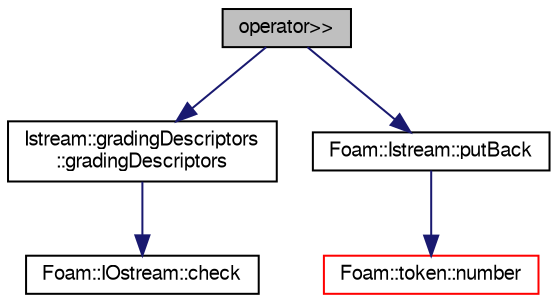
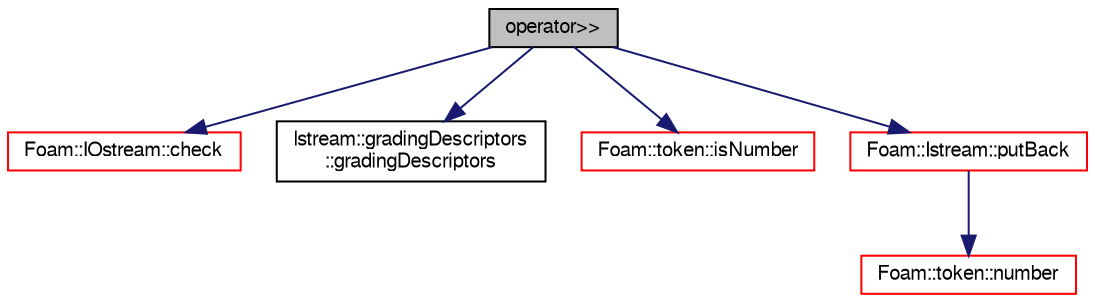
  digraph {
    rankdir=TB
    node [color=red fontname=FreeSans fontsize=10 shape=record]
    edge [color=midnightblue fontname=FreeSans fontsize=10 labelfontname=FreeSans labelfontsize=10 style=solid]
    n1 [color=black fillcolor=grey75 fontcolor=black height=0.2 label="operator\>\>" style=filled width=0.4]
-   n2 [color=black height=0.2 label="Foam::IOstream::check" width=0.4]
+   n2 [height=0.2 label="Foam::IOstream::check" width=0.4]
    n3 [color=black height=0.2 label="Istream::gradingDescriptors\l::gradingDescriptors" width=0.4]
-   n5 [color=black height=0.2 label="Foam::Istream::putBack" width=0.4]
+   n4 [height=0.2 label="Foam::token::isNumber" width=0.4]
+   n5 [height=0.2 label="Foam::Istream::putBack" width=0.4]
    n6 [height=0.2 label="Foam::token::number" width=0.4]
-   n3 -> n2
+   n1 -> n2
    n1 -> n3
+   n1 -> n4
    n1 -> n5
    n5 -> n6
  }
